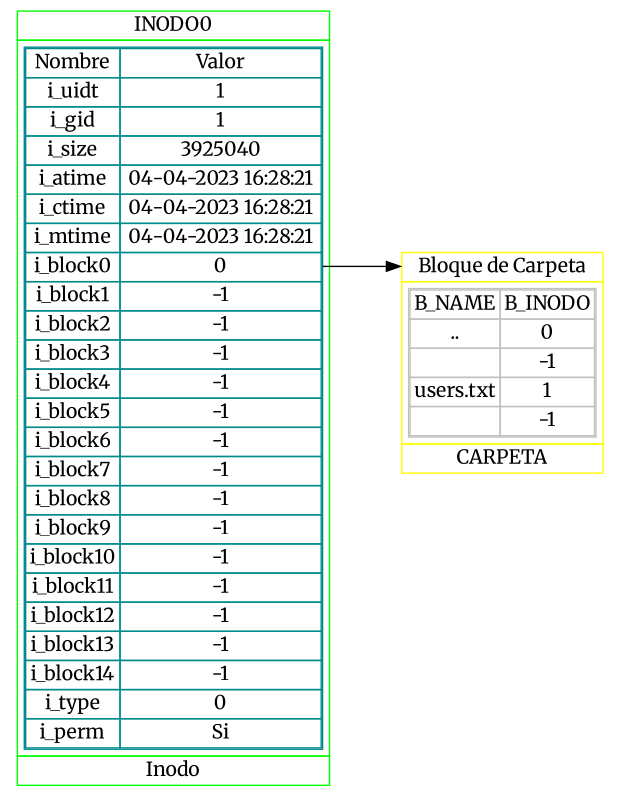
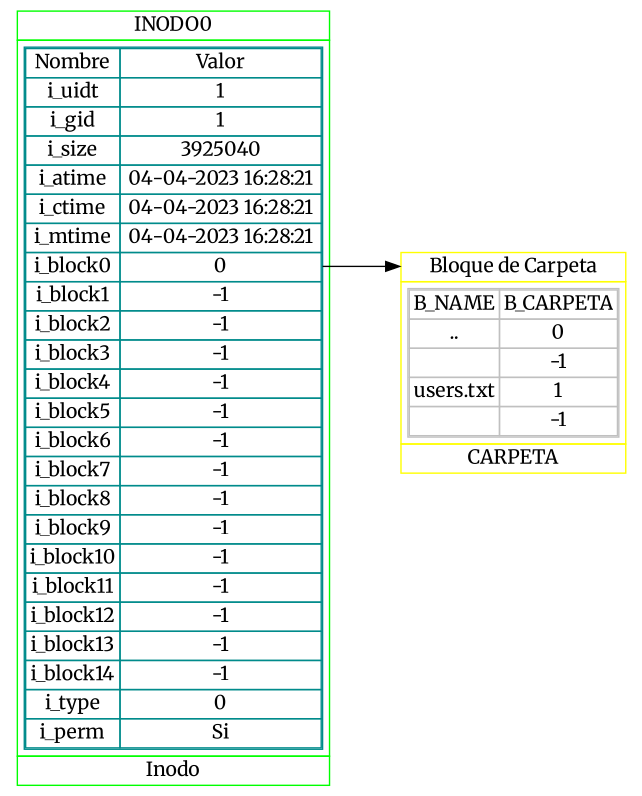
  digraph {
    rankdir=LR
    fontname=Merriweather
    node [shape=plaintext fontname=Merriweather]
    n1 [label=< <table border='0' cellborder='1' color='green' cellspacing='0'> <tr><td PORT = 'I0' >INODO0</td></tr> <tr><td cellpadding='4'> <table color='cyan4' cellspacing='0'> <tr><td>Nombre</td><td>Valor</td></tr> <tr><td>i_uidt</td><td>1</td></tr> <tr><td>i_gid</td><td>1</td></tr> <tr><td>i_size</td><td>3925040</td></tr> <tr><td>i_atime</td><td> 04-04-2023 16:28:21 </td></tr> <tr><td>i_ctime</td><td> 04-04-2023 16:28:21 </td></tr> <tr><td>i_mtime</td><td> 04-04-2023 16:28:21 </td></tr> <tr><td>i_block0</td><td PORT = 'B0'>0</td></tr> <tr><td>i_block1</td><td >-1</td></tr> <tr><td>i_block2</td><td >-1</td></tr> <tr><td>i_block3</td><td >-1</td></tr> <tr><td>i_block4</td><td >-1</td></tr> <tr><td>i_block5</td><td >-1</td></tr> <tr><td>i_block6</td><td >-1</td></tr> <tr><td>i_block7</td><td >-1</td></tr> <tr><td>i_block8</td><td >-1</td></tr> <tr><td>i_block9</td><td >-1</td></tr> <tr><td>i_block10</td><td >-1</td></tr> <tr><td>i_block11</td><td >-1</td></tr> <tr><td>i_block12</td><td >-1</td></tr> <tr><td>i_block13</td><td >-1</td></tr> <tr><td>i_block14</td><td >-1</td></tr> <tr><td>i_type</td><td>0</td></tr> <tr><td>i_perm</td><td>Si</td></tr> </table> </td> </tr> <tr><td>Inodo</td></tr> </table> >]
-   n2 [label=< <table border='0' cellborder='1' color='yellow' cellspacing='0'> <tr><td PORT ='BL0'>Bloque de Carpeta</td></tr> <tr><td cellpadding='4'> <table color='gray' cellspacing='0'> <tr><td>B_NAME</td><td>B_INODO</td></tr> <tr><td>..</td><td >0</td></tr> <tr><td></td><td >-1</td></tr> <tr><td>users.txt</td><td >1</td></tr> <tr><td></td><td >-1</td></tr> </table> </td> </tr> <tr><td>CARPETA</td></tr> </table>  >]
+   n2 [label=< <table border='0' cellborder='1' color='yellow' cellspacing='0'> <tr><td PORT ='BL0'>Bloque de Carpeta</td></tr> <tr><td cellpadding='4'> <table color='gray' cellspacing='0'> <tr><td>B_NAME</td><td>B_CARPETA</td></tr> <tr><td>..</td><td >0</td></tr> <tr><td></td><td >-1</td></tr> <tr><td>users.txt</td><td >1</td></tr> <tr><td></td><td >-1</td></tr> </table> </td> </tr> <tr><td>CARPETA</td></tr> </table>  >]
    n1 -> n2 [headport=BL0 tailport=B0 fontname=Merriweather]
  }
